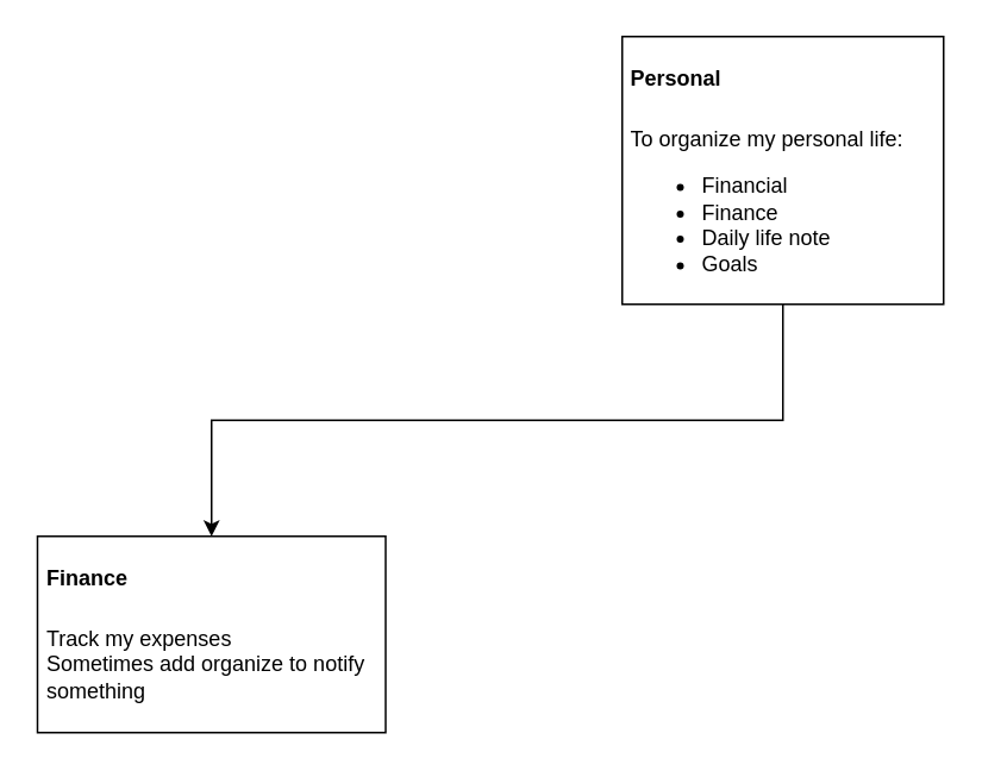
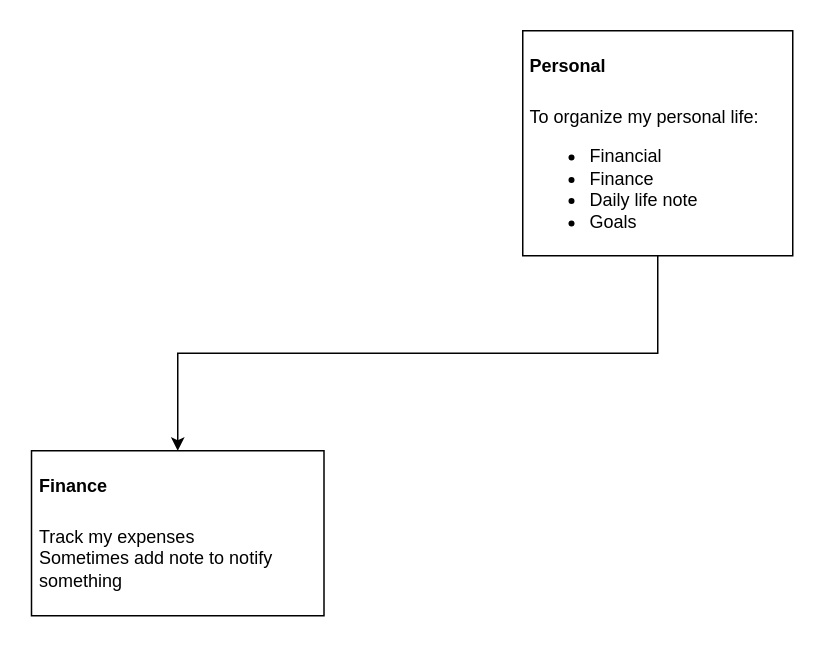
  <mxCell id="0" />
  <mxCell id="1" parent="0" />
  <mxCell id="2" value="" style="rounded=0;whiteSpace=wrap;html=1;" vertex="1" parent="1"><mxGeometry x="348" y="20" width="180" height="150" as="geometry" /></mxCell>
  <mxCell id="3" value="" style="rounded=0;whiteSpace=wrap;html=1;" vertex="1" parent="1"><mxGeometry x="20.5" y="300" width="195" height="110" as="geometry" /></mxCell>
  <mxCell id="4" style="edgeStyle=orthogonalEdgeStyle;rounded=0;orthogonalLoop=1;jettySize=auto;html=1;entryX=0.5;entryY=0;entryDx=0;entryDy=0;exitX=0.5;exitY=1;exitDx=0;exitDy=0;" edge="1" parent="1" source="2" target="6"><mxGeometry relative="1" as="geometry"><mxPoint x="186" y="230" as="sourcePoint" /></mxGeometry></mxCell>
  <mxCell id="5" value="&lt;h1&gt;&lt;font style=&quot;font-size: 12px;&quot;&gt;Personal&lt;/font&gt;&lt;/h1&gt;&lt;p&gt;&lt;font style=&quot;font-size: 12px;&quot;&gt;To organize my personal life:&lt;/font&gt;&lt;/p&gt;&lt;p&gt;&lt;/p&gt;&lt;ul&gt;&lt;li&gt;&lt;font style=&quot;font-size: 12px;&quot;&gt;Financial&lt;/font&gt;&lt;/li&gt;&lt;li&gt;Finance&lt;/li&gt;&lt;li&gt;Daily life note&lt;/li&gt;&lt;li&gt;Goals&lt;/li&gt;&lt;/ul&gt;&lt;p&gt;&lt;/p&gt;" style="text;html=1;strokeColor=none;fillColor=none;spacing=5;spacingTop=-20;whiteSpace=wrap;overflow=hidden;rounded=0;" vertex="1" parent="1"><mxGeometry x="348" y="20" width="180" height="150" as="geometry" /></mxCell>
- <mxCell id="6" value="&lt;h1&gt;&lt;span style=&quot;font-size: 12px;&quot;&gt;Finance&lt;/span&gt;&lt;/h1&gt;&lt;div&gt;&lt;span style=&quot;font-size: 12px;&quot;&gt;Track my expenses&lt;/span&gt;&lt;/div&gt;&lt;div&gt;&lt;span style=&quot;font-size: 12px;&quot;&gt;Sometimes add organize to notify something&lt;/span&gt;&lt;/div&gt;&lt;p&gt;&lt;/p&gt;" style="text;html=1;strokeColor=none;fillColor=none;spacing=5;spacingTop=-20;whiteSpace=wrap;overflow=hidden;rounded=0;" vertex="1" parent="1"><mxGeometry x="20.5" y="300" width="195" height="110" as="geometry" /></mxCell>
+ <mxCell id="6" value="&lt;h1&gt;&lt;span style=&quot;font-size: 12px;&quot;&gt;Finance&lt;/span&gt;&lt;/h1&gt;&lt;div&gt;&lt;span style=&quot;font-size: 12px;&quot;&gt;Track my expenses&lt;/span&gt;&lt;/div&gt;&lt;div&gt;&lt;span style=&quot;font-size: 12px;&quot;&gt;Sometimes add note to notify something&lt;/span&gt;&lt;/div&gt;&lt;p&gt;&lt;/p&gt;" style="text;html=1;strokeColor=none;fillColor=none;spacing=5;spacingTop=-20;whiteSpace=wrap;overflow=hidden;rounded=0;" vertex="1" parent="1"><mxGeometry x="20.5" y="300" width="195" height="110" as="geometry" /></mxCell>
